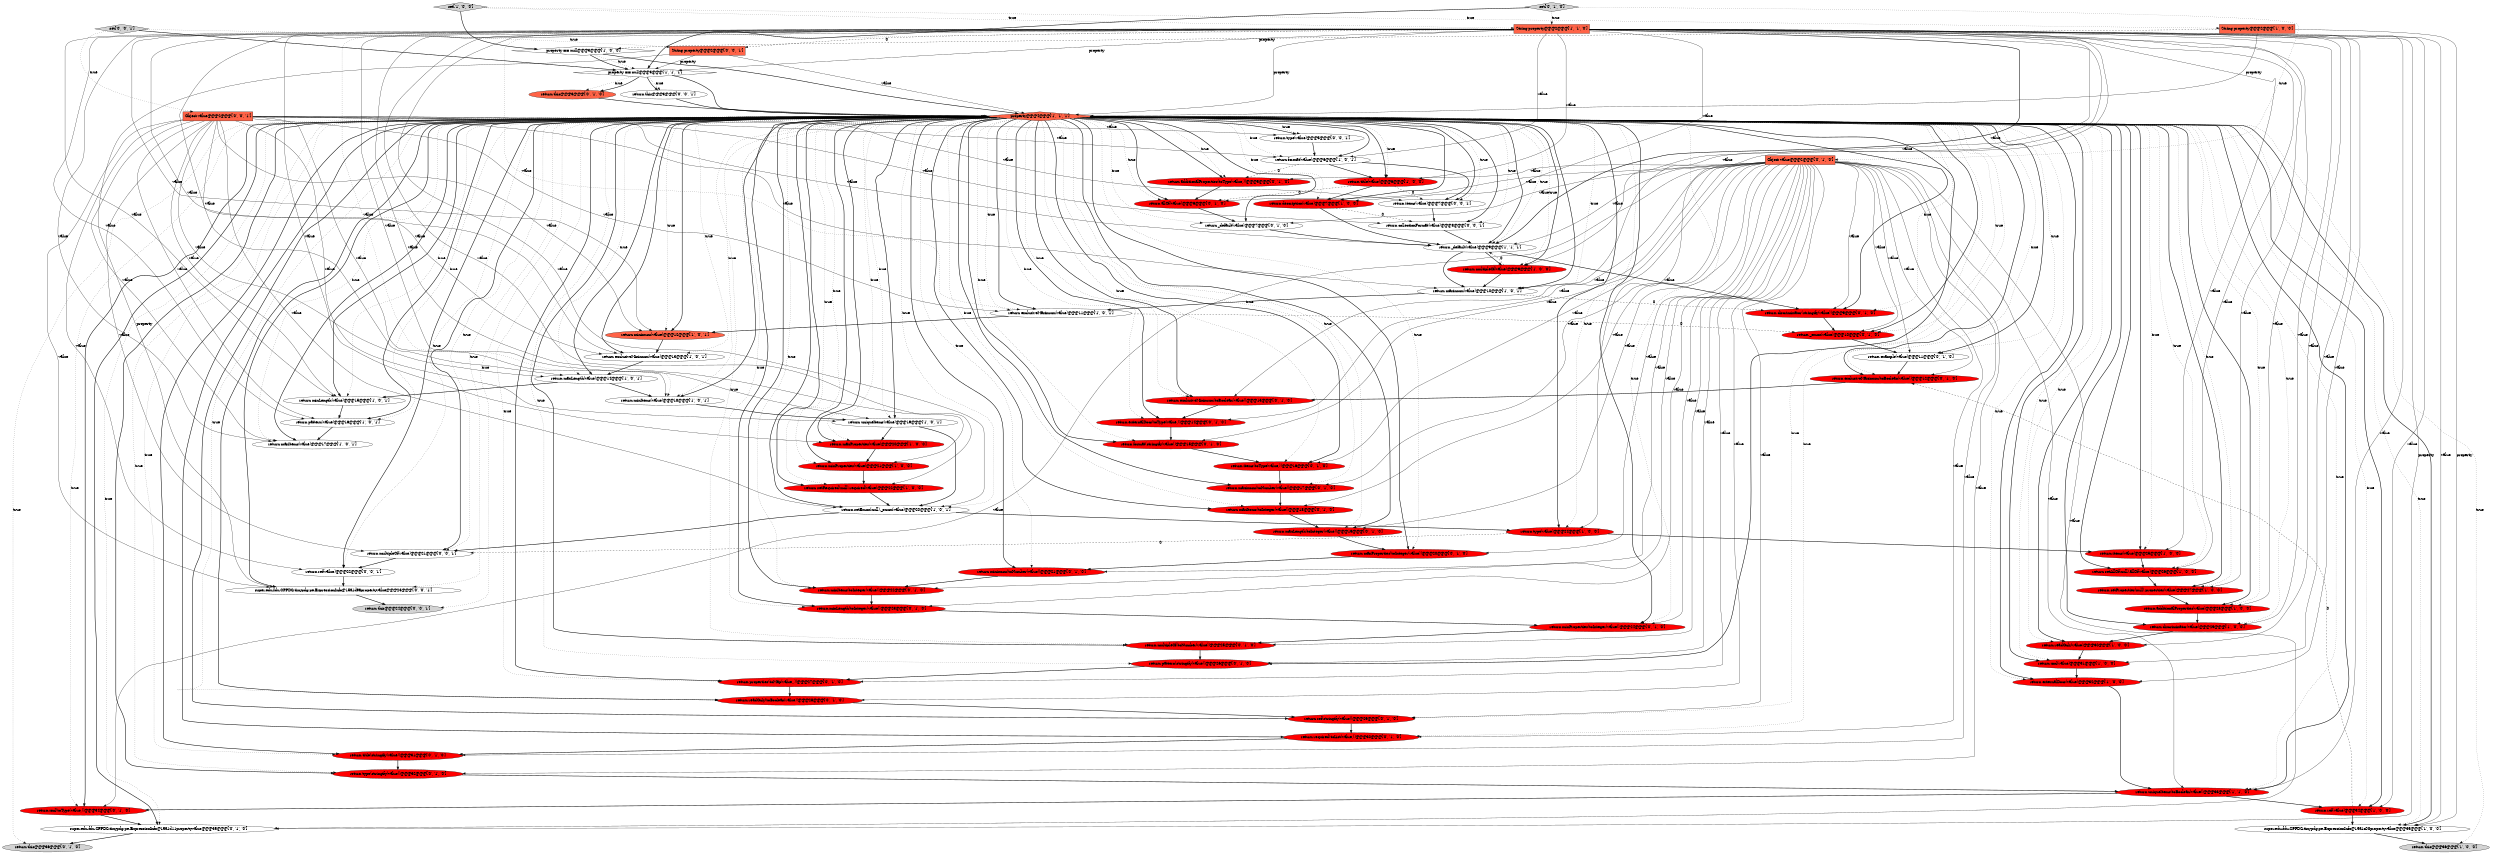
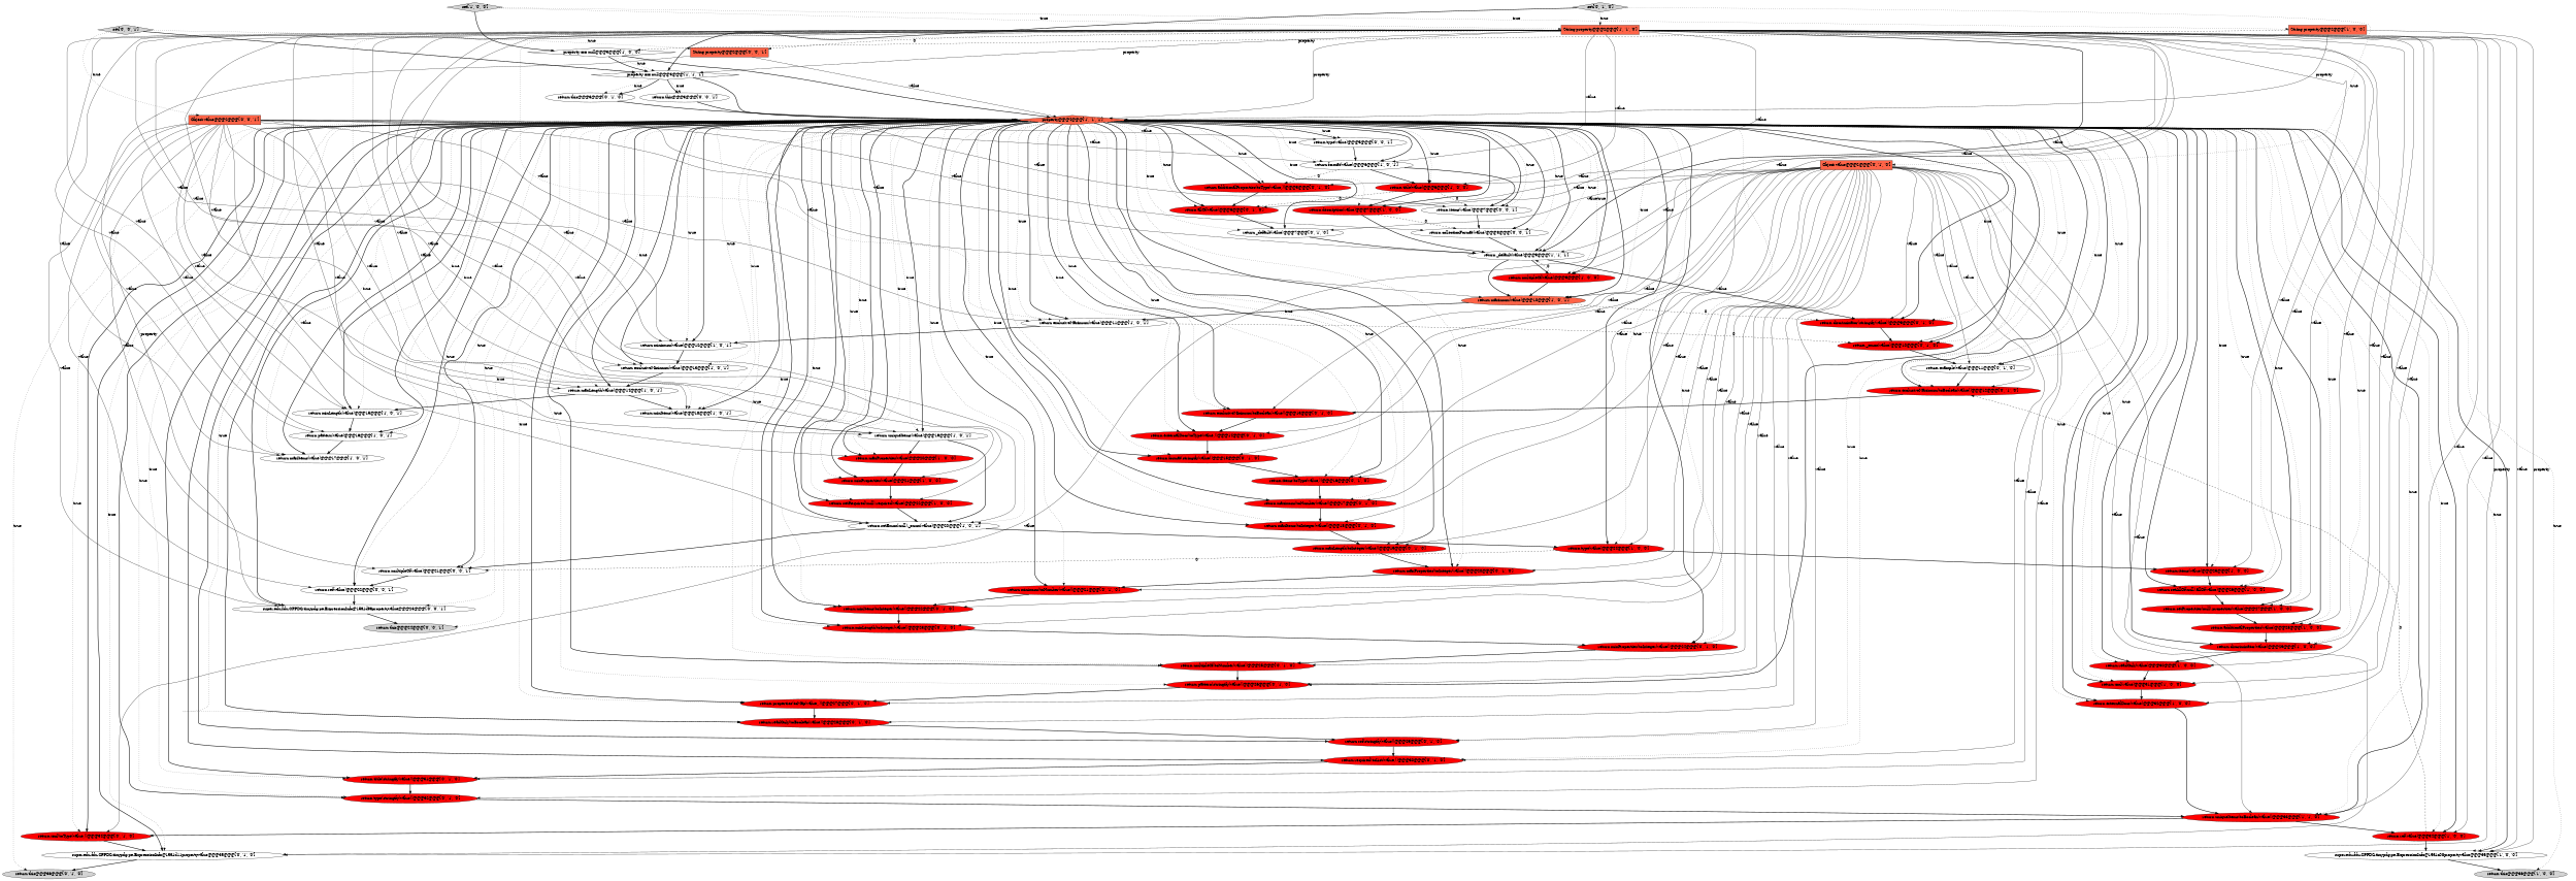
  digraph {
    node [fillcolor=red shape=ellipse style=filled]
    edge [style=bold]
    n1 [fillcolor=white label="return _default(value)@@@9@@@['1', '1', '1']"]
    n2 [label="return multipleOf(value)@@@9@@@['1', '0', '0']"]
    n3 [label="return discriminator(stringify(value))@@@9@@@['0', '1', '0']"]
-   n4 [fillcolor=white label="return maximum(value)@@@10@@@['1', '0', '1']"]
+   n4 [fillcolor=tomato label="return maximum(value)@@@10@@@['1', '0', '1']"]
    n5 [label="return _enum(value)@@@10@@@['0', '1', '0']"]
    n6 [fillcolor=white label="return exclusiveMaximum(value)@@@11@@@['1', '0', '1']"]
    n7 [label="return xml(toType(value,))@@@34@@@['0', '1', '0']"]
    n8 [fillcolor=white label="super.edu.fdu.CPPDG.tinypdg.pe.ExpressionInfo@15a1d11propertyvalue@@@35@@@['0', '1', '0']"]
    n9 [fillcolor=lightgray label="return this@@@36@@@['0', '1', '0']"]
    n10 [fillcolor=white label="return collectionFormat(value)@@@8@@@['0', '0', '1']"]
    n11 [label="return required(toList(value,))@@@30@@@['0', '1', '0']"]
    n12 [label="return title(stringify(value))@@@31@@@['0', '1', '0']"]
    n13 [label="return type(stringify(value))@@@32@@@['0', '1', '0']"]
    n14 [fillcolor=white label="return multipleOf(value)@@@21@@@['0', '0', '1']"]
    n15 [fillcolor=white label="return ref(value)@@@22@@@['0', '0', '1']"]
    n16 [fillcolor=white label="super.edu.fdu.CPPDG.tinypdg.pe.ExpressionInfo@15a1d9apropertyvalue@@@23@@@['0', '0', '1']"]
    n17 [fillcolor=white label="return minLength(value)@@@15@@@['1', '0', '1']"]
    n18 [fillcolor=white label="return pattern(value)@@@16@@@['1', '0', '1']"]
    n19 [fillcolor=white label="return maxItems(value)@@@17@@@['1', '0', '1']"]
    n20 [label="return readOnly(toBoolean(value))@@@28@@@['0', '1', '0']"]
    n21 [label="return ref(stringify(value))@@@29@@@['0', '1', '0']"]
    n22 [label="return format(stringify(value))@@@15@@@['0', '1', '0']"]
    n23 [label="return items(toType(value,))@@@16@@@['0', '1', '0']"]
    n24 [label="return maximum(toNumber(value))@@@17@@@['0', '1', '0']"]
    n25 [fillcolor=white label="super.edu.fdu.CPPDG.tinypdg.pe.ExpressionInfo@15a1c08propertyvalue@@@35@@@['1', '0', '0']"]
    n26 [fillcolor=lightgray label="return this@@@36@@@['1', '0', '0']"]
    n27 [fillcolor=lightgray label="set['0', '0', '1']" shape=diamond]
    n28 [fillcolor=tomato label="Object value@@@2@@@['0', '0', '1']" shape=box]
    n29 [fillcolor=white label="property == null@@@3@@@['1', '1', '1']" shape=diamond]
    n30 [fillcolor=tomato label="String property@@@2@@@['0', '0', '1']" shape=box]
    n31 [fillcolor=white label="return maxLength(value)@@@14@@@['1', '0', '1']"]
    n32 [fillcolor=white label="return minItems(value)@@@18@@@['1', '0', '1']"]
    n33 [fillcolor=white label="return uniqueItems(value)@@@19@@@['1', '0', '1']"]
    n34 [fillcolor=white label="return exclusiveMinimum(value)@@@13@@@['1', '0', '1']"]
    n35 [fillcolor=white label="return format(value)@@@6@@@['1', '0', '1']"]
-   n36 [fillcolor=tomato label="return minimum(value)@@@12@@@['1', '0', '1']"]
+   n36 [fillcolor=white label="return minimum(value)@@@12@@@['1', '0', '1']"]
    n37 [fillcolor=white label="return setEnum(null)._enum(value)@@@20@@@['1', '0', '1']"]
    n38 [fillcolor=white label="return items(value)@@@7@@@['0', '0', '1']"]
    n39 [fillcolor=white label="return type(value)@@@5@@@['0', '0', '1']"]
-   n40 [fillcolor=tomato label="return this@@@3@@@['0', '1', '0']"]
+   n40 [fillcolor=white label="return this@@@3@@@['0', '1', '0']"]
    n41 [fillcolor=tomato label="property@@@4@@@['1', '1', '1']" shape=diamond]
    n42 [fillcolor=white label="return this@@@3@@@['0', '0', '1']"]
    n43 [label="return allOf(value)@@@6@@@['0', '1', '0']"]
    n44 [fillcolor=white label="return _default(value)@@@7@@@['0', '1', '0']"]
    n45 [label="return exclusiveMaximum(toBoolean(value))@@@12@@@['0', '1', '0']"]
    n46 [label="return exclusiveMinimum(toBoolean(value))@@@13@@@['0', '1', '0']"]
    n47 [label="return readOnly(value)@@@30@@@['1', '0', '0']"]
    n48 [label="return discriminator(value)@@@29@@@['1', '0', '0']"]
    n49 [label="return minProperties(value)@@@21@@@['1', '0', '0']"]
    n50 [label="return setRequired(null).required(value)@@@22@@@['1', '0', '0']"]
    n51 [label="return maxProperties(value)@@@20@@@['1', '0', '0']"]
    n52 [label="return ref(value)@@@34@@@['1', '0', '0']"]
    n53 [label="return type(value)@@@24@@@['1', '0', '0']"]
    n54 [label="return xml(value)@@@31@@@['1', '0', '0']"]
    n55 [label="return additionalProperties(value)@@@28@@@['1', '0', '0']"]
    n56 [label="return items(value)@@@25@@@['1', '0', '0']"]
    n57 [label="return setProperties(null).properties(value)@@@27@@@['1', '0', '0']"]
    n58 [label="return title(value)@@@6@@@['1', '0', '0']"]
    n59 [label="return setAllOf(null).allOf(value)@@@26@@@['1', '0', '0']"]
    n60 [label="return uniqueItems(toBoolean(value))@@@33@@@['1', '1', '0']"]
    n61 [label="return description(value)@@@7@@@['1', '0', '0']"]
    n62 [label="return externalDocs(value)@@@32@@@['1', '0', '0']"]
    n63 [label="return minItems(toInteger(value))@@@22@@@['0', '1', '0']"]
    n64 [label="return minLength(toInteger(value))@@@23@@@['0', '1', '0']"]
    n65 [label="return pattern(stringify(value))@@@26@@@['0', '1', '0']"]
    n66 [label="return properties(toMap(value,,))@@@27@@@['0', '1', '0']"]
    n67 [label="return maxItems(toInteger(value))@@@18@@@['0', '1', '0']"]
    n68 [label="return maxLength(toInteger(value))@@@19@@@['0', '1', '0']"]
    n69 [label="return additionalProperties(toType(value,))@@@5@@@['0', '1', '0']"]
    n70 [label="return minProperties(toInteger(value))@@@24@@@['0', '1', '0']"]
    n71 [label="return multipleOf(toNumber(value))@@@25@@@['0', '1', '0']"]
    n72 [fillcolor=lightgray label="return this@@@24@@@['0', '0', '1']"]
    n73 [label="return externalDocs(toType(value,))@@@14@@@['0', '1', '0']"]
    n74 [fillcolor=white label="return example(value)@@@11@@@['0', '1', '0']"]
    n75 [label="return minimum(toNumber(value))@@@21@@@['0', '1', '0']"]
    n76 [label="return maxProperties(toInteger(value))@@@20@@@['0', '1', '0']"]
    n77 [fillcolor=tomato label="String property@@@2@@@['1', '1', '0']" shape=box]
    n78 [fillcolor=lightgray label="set['0', '1', '0']" shape=diamond]
    n79 [fillcolor=tomato label="Object value@@@2@@@['0', '1', '0']" shape=box]
    n80 [fillcolor=tomato label="String property@@@2@@@['1', '0', '0']" shape=box]
    n81 [fillcolor=white label="property == null@@@3@@@['1', '0', '0']" shape=diamond]
    n82 [fillcolor=lightgray label="set['1', '0', '0']" shape=diamond]
    n1 -> n2
    n1 -> n3
    n1 -> n4
    n2 -> n1 [label=0 style=dashed]
    n2 -> n4
    n3 -> n5
    n4 -> n3 [label=0 style=dashed]
    n4 -> n6
    n5 -> n74
    n6 -> n5 [label=0 style=dashed]
    n6 -> n36
    n7 -> n8
    n8 -> n9
    n10 -> n1
    n11 -> n12
    n12 -> n13
    n13 -> n60
    n14 -> n15
    n15 -> n16
    n16 -> n72
    n17 -> n18
    n18 -> n19
    n20 -> n21
    n21 -> n11
    n22 -> n23
    n23 -> n24
    n24 -> n67
    n25 -> n26
    n27 -> n28 [label=true style=dotted]
    n27 -> n29
    n27 -> n30 [label=true style=dotted]
    n28 -> n1 [label=value style=solid]
    n28 -> n4 [label=value style=solid]
    n28 -> n6 [label=value style=solid]
    n28 -> n10 [label=value style=solid]
    n28 -> n14 [label=value style=solid]
    n28 -> n15 [label=value style=solid]
    n28 -> n16 [label=value style=solid]
    n28 -> n17 [label=value style=solid]
    n28 -> n18 [label=value style=solid]
    n28 -> n19 [label=value style=solid]
    n28 -> n31 [label=value style=solid]
    n28 -> n32 [label=value style=solid]
    n28 -> n33 [label=value style=solid]
    n28 -> n34 [label=value style=solid]
    n28 -> n35 [label=value style=solid]
    n28 -> n36 [label=value style=solid]
    n28 -> n37 [label=value style=solid]
    n28 -> n38 [label=value style=solid]
    n28 -> n39 [label=value style=solid]
    n29 -> n40 [label=true style=dotted]
    n29 -> n40
    n29 -> n41
    n29 -> n42 [label=true style=dotted]
    n29 -> n42
    n30 -> n16 [label=property style=solid]
-   n30 -> n29 [label=property style=solid]
    n30 -> n41 [label=value style=solid]
    n31 -> n17
    n31 -> n32
    n32 -> n33
    n33 -> n37
    n33 -> n51
    n34 -> n31
    n35 -> n38
    n35 -> n58
    n35 -> n69 [label=0 style=dashed]
    n36 -> n34
    n37 -> n14
    n37 -> n53
    n38 -> n10
    n39 -> n35
    n40 -> n41
    n41 -> n1
    n41 -> n1 [label=true style=dotted]
    n41 -> n2 [label=true style=dotted]
    n41 -> n2
    n41 -> n3 [label=true style=dotted]
    n41 -> n3
    n41 -> n4 [label=true style=dotted]
    n41 -> n4
    n41 -> n5 [label=true style=dotted]
    n41 -> n5
    n41 -> n6 [label=true style=dotted]
    n41 -> n6
    n41 -> n7
    n41 -> n7 [label=true style=dotted]
    n41 -> n8 [label=true style=dotted]
    n41 -> n8
    n41 -> n9 [label=true style=dotted]
    n41 -> n10 [label=true style=dotted]
    n41 -> n10
    n41 -> n11 [label=true style=dotted]
    n41 -> n11
    n41 -> n12 [label=true style=dotted]
    n41 -> n12
    n41 -> n13
    n41 -> n13 [label=true style=dotted]
    n41 -> n14
    n41 -> n14 [label=true style=dotted]
    n41 -> n15 [label=true style=dotted]
    n41 -> n15
    n41 -> n16
    n41 -> n16 [label=true style=dotted]
    n41 -> n17 [label=true style=dotted]
    n41 -> n17
    n41 -> n18
    n41 -> n18 [label=true style=dotted]
    n41 -> n19 [label=true style=dotted]
    n41 -> n19
    n41 -> n20
    n41 -> n20 [label=true style=dotted]
    n41 -> n21
    n41 -> n21 [label=true style=dotted]
    n41 -> n22
    n41 -> n22 [label=true style=dotted]
    n41 -> n23
    n41 -> n23 [label=true style=dotted]
    n41 -> n24 [label=true style=dotted]
    n41 -> n24
    n41 -> n25 [label=true style=dotted]
    n41 -> n25
    n41 -> n26 [label=true style=dotted]
    n41 -> n31 [label=true style=dotted]
    n41 -> n31
    n41 -> n32 [label=true style=dotted]
    n41 -> n32
    n41 -> n33 [label=true style=dotted]
    n41 -> n33
    n41 -> n34 [label=true style=dotted]
    n41 -> n34
    n41 -> n35 [label=true style=dotted]
    n41 -> n35
    n41 -> n36 [label=true style=dotted]
    n41 -> n36
    n41 -> n37 [label=true style=dotted]
    n41 -> n37
    n41 -> n38
    n41 -> n38 [label=true style=dotted]
    n41 -> n39
    n41 -> n39 [label=true style=dotted]
    n41 -> n43
    n41 -> n43 [label=true style=dotted]
    n41 -> n44
    n41 -> n44 [label=true style=dotted]
    n41 -> n45 [label=true style=dotted]
    n41 -> n45
    n41 -> n46 [label=true style=dotted]
    n41 -> n46
    n41 -> n47 [label=true style=dotted]
    n41 -> n47
    n41 -> n48 [label=true style=dotted]
    n41 -> n48
    n41 -> n49 [label=true style=dotted]
    n41 -> n49
    n41 -> n50
    n41 -> n50 [label=true style=dotted]
    n41 -> n51
    n41 -> n51 [label=true style=dotted]
    n41 -> n52
    n41 -> n52 [label=true style=dotted]
    n41 -> n53 [label=true style=dotted]
    n41 -> n53
    n41 -> n54
    n41 -> n54 [label=true style=dotted]
    n41 -> n55
    n41 -> n55 [label=true style=dotted]
    n41 -> n56 [label=true style=dotted]
    n41 -> n56
    n41 -> n57
    n41 -> n57 [label=true style=dotted]
    n41 -> n58
    n41 -> n58 [label=true style=dotted]
    n41 -> n59 [label=true style=dotted]
    n41 -> n59
    n41 -> n60
    n41 -> n60 [label=true style=dotted]
    n41 -> n61
    n41 -> n61 [label=true style=dotted]
    n41 -> n62
    n41 -> n62 [label=true style=dotted]
    n41 -> n63
    n41 -> n63 [label=true style=dotted]
    n41 -> n64 [label=true style=dotted]
    n41 -> n64
    n41 -> n65 [label=true style=dotted]
    n41 -> n65
    n41 -> n66 [label=true style=dotted]
    n41 -> n66
    n41 -> n67 [label=true style=dotted]
    n41 -> n67
    n41 -> n68 [label=true style=dotted]
    n41 -> n68
    n41 -> n69 [label=true style=dotted]
    n41 -> n69
    n41 -> n70
    n41 -> n70 [label=true style=dotted]
    n41 -> n71 [label=true style=dotted]
    n41 -> n71
    n41 -> n72 [label=true style=dotted]
    n41 -> n73 [label=true style=dotted]
    n41 -> n73
    n41 -> n74
    n41 -> n74 [label=true style=dotted]
    n41 -> n75
    n41 -> n75 [label=true style=dotted]
    n41 -> n76 [label=true style=dotted]
    n41 -> n76
    n42 -> n41
    n43 -> n44
    n44 -> n1
    n45 -> n46
    n46 -> n73
    n47 -> n54
    n48 -> n47
    n49 -> n50
    n50 -> n37
    n51 -> n49
    n52 -> n25
    n52 -> n45 [label=0 style=dashed]
    n53 -> n14 [label=0 style=dashed]
    n53 -> n56
    n54 -> n62
    n55 -> n48
    n56 -> n59
    n57 -> n55
    n58 -> n38 [label=0 style=dashed]
    n58 -> n43 [label=0 style=dashed]
    n58 -> n61
    n59 -> n57
    n60 -> n7
    n60 -> n52
    n61 -> n1
    n61 -> n10 [label=0 style=dashed]
    n62 -> n60
    n63 -> n64
    n64 -> n70
    n65 -> n66
    n66 -> n20
    n67 -> n68
    n68 -> n76
    n69 -> n43
    n70 -> n71
    n71 -> n65
    n73 -> n22
    n74 -> n45
    n75 -> n63
    n76 -> n75
    n77 -> n1 [label=value]
    n77 -> n2 [label=value style=solid]
    n77 -> n4 [label=value style=solid]
    n77 -> n6 [label=value style=dotted]
    n77 -> n8 [label=property style=solid]
    n77 -> n17 [label=value style=solid]
    n77 -> n18 [label=value style=solid]
    n77 -> n19 [label=value style=solid]
    n77 -> n25 [label=value style=solid]
    n77 -> n29 [label=property style=solid]
    n77 -> n30 [label=0 style=dashed]
    n77 -> n31 [label=value style=solid]
    n77 -> n32 [label=value style=dotted]
    n77 -> n33 [label=value style=solid]
    n77 -> n34 [label=value style=solid]
    n77 -> n35 [label=value style=solid]
    n77 -> n36 [label=value style=solid]
    n77 -> n37 [label=value style=solid]
    n77 -> n41 [label=property style=solid]
    n77 -> n47 [label=value style=solid]
    n77 -> n48 [label=value style=solid]
    n77 -> n49 [label=value style=solid]
    n77 -> n50 [label=value style=solid]
    n77 -> n51 [label=value style=solid]
    n77 -> n52 [label=value style=solid]
    n77 -> n53 [label=value style=solid]
    n77 -> n54 [label=value style=solid]
    n77 -> n55 [label=value style=solid]
    n77 -> n56 [label=value style=solid]
    n77 -> n57 [label=value style=solid]
    n77 -> n58 [label=value style=solid]
    n77 -> n59 [label=value style=solid]
    n77 -> n60 [label=value style=solid]
    n77 -> n61 [label=value style=solid]
    n77 -> n62 [label=value style=solid]
    n78 -> n29
    n78 -> n77 [label=true style=dotted]
    n78 -> n79 [label=true style=dotted]
    n79 -> n1 [label=value style=solid]
    n79 -> n3 [label=value style=solid]
    n79 -> n5 [label=value style=solid]
    n79 -> n7 [label=value style=solid]
    n79 -> n8 [label=value style=solid]
    n79 -> n11 [label=value style=solid]
    n79 -> n12 [label=value style=solid]
    n79 -> n13 [label=value style=solid]
    n79 -> n20 [label=value style=solid]
    n79 -> n21 [label=value style=solid]
    n79 -> n22 [label=value style=solid]
    n79 -> n23 [label=value style=solid]
    n79 -> n24 [label=value style=solid]
    n79 -> n43 [label=value style=solid]
    n79 -> n44 [label=value style=solid]
    n79 -> n45 [label=value style=solid]
    n79 -> n46 [label=value style=solid]
    n79 -> n60 [label=value style=solid]
    n79 -> n63 [label=value style=solid]
    n79 -> n64 [label=value style=solid]
    n79 -> n65 [label=value style=solid]
    n79 -> n66 [label=value style=solid]
    n79 -> n67 [label=value style=solid]
    n79 -> n68 [label=value style=solid]
    n79 -> n69 [label=value style=solid]
    n79 -> n70 [label=value style=solid]
    n79 -> n71 [label=value style=solid]
    n79 -> n73 [label=value style=solid]
    n79 -> n74 [label=value style=solid]
    n79 -> n75 [label=value style=solid]
    n79 -> n76 [label=value style=solid]
    n80 -> n25 [label=property style=solid]
    n80 -> n41 [label=property style=solid]
    n80 -> n81 [label=property style=dashed]
    n81 -> n29
    n81 -> n29 [label=true style=dotted]
    n81 -> n41
    n82 -> n77 [label=true style=dotted]
    n82 -> n80 [label=true style=dotted]
    n82 -> n81
  }
